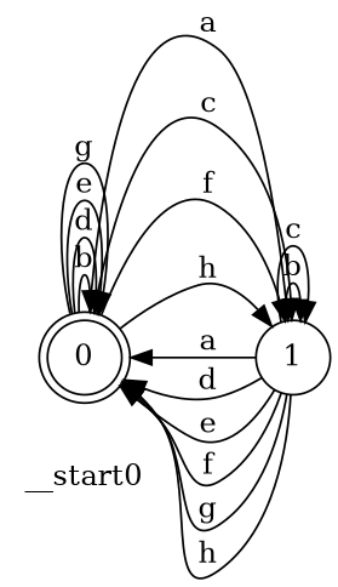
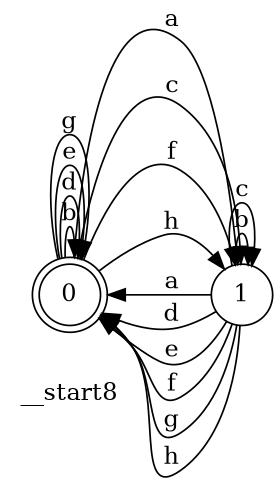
  digraph {
    rankdir=LR
    node [color=black fillcolor=white]
-   __start0 [shape=none color="" fillcolor=""]
+   __start0 [shape=none label=__start8 color="" fillcolor=""]
    n2 [label=0 shape=doublecircle style="rounded,filled"]
    n3 [label=1 shape=circle style=filled]
    n2 -> n2 [label=b]
    n2 -> n2 [label=d]
    n2 -> n2 [label=e]
    n2 -> n2 [label=g]
    n2 -> n3 [label=a]
    n2 -> n3 [label=c]
    n2 -> n3 [label=f]
    n2 -> n3 [label=h]
    n3 -> n2 [label=a]
    n3 -> n2 [label=d]
    n3 -> n2 [label=e]
    n3 -> n2 [label=f]
    n3 -> n2 [label=g]
    n3 -> n2 [label=h]
    n3 -> n3 [label=b]
    n3 -> n3 [label=c]
  }
